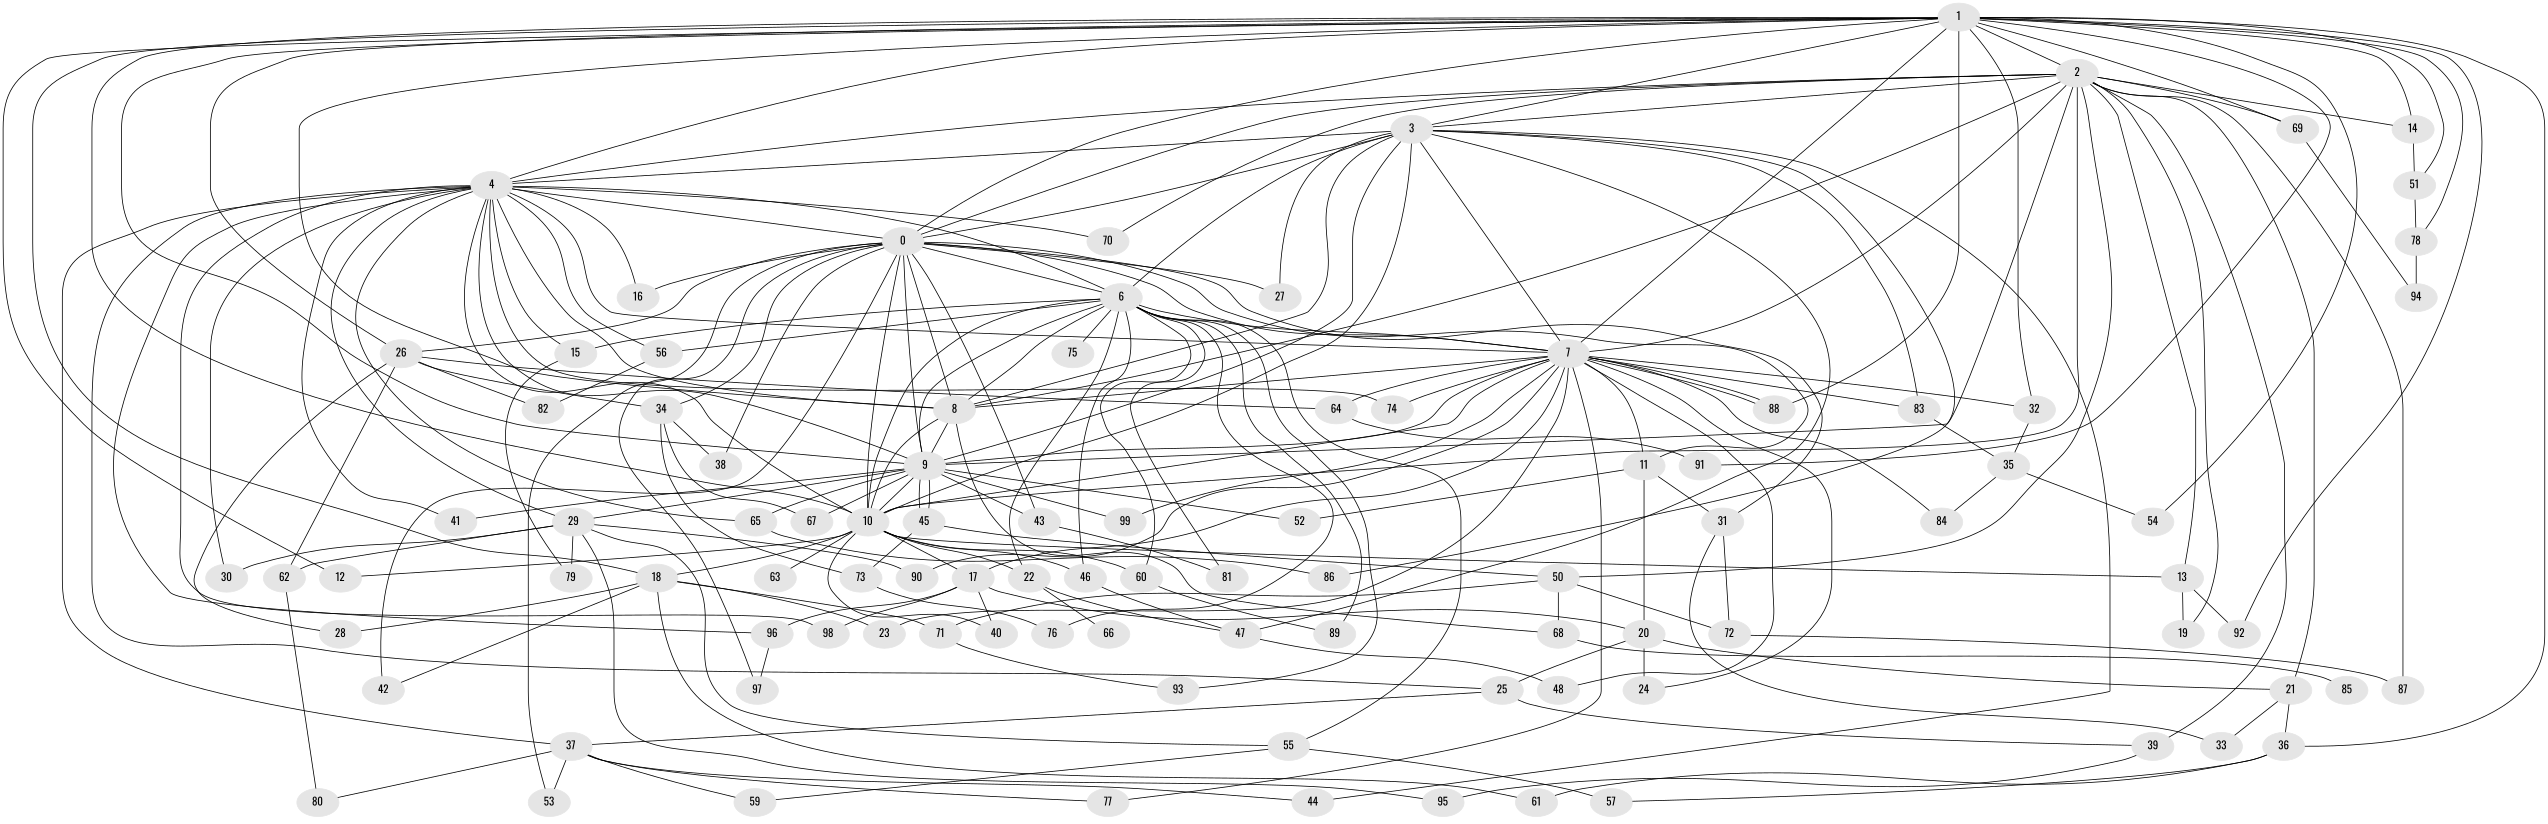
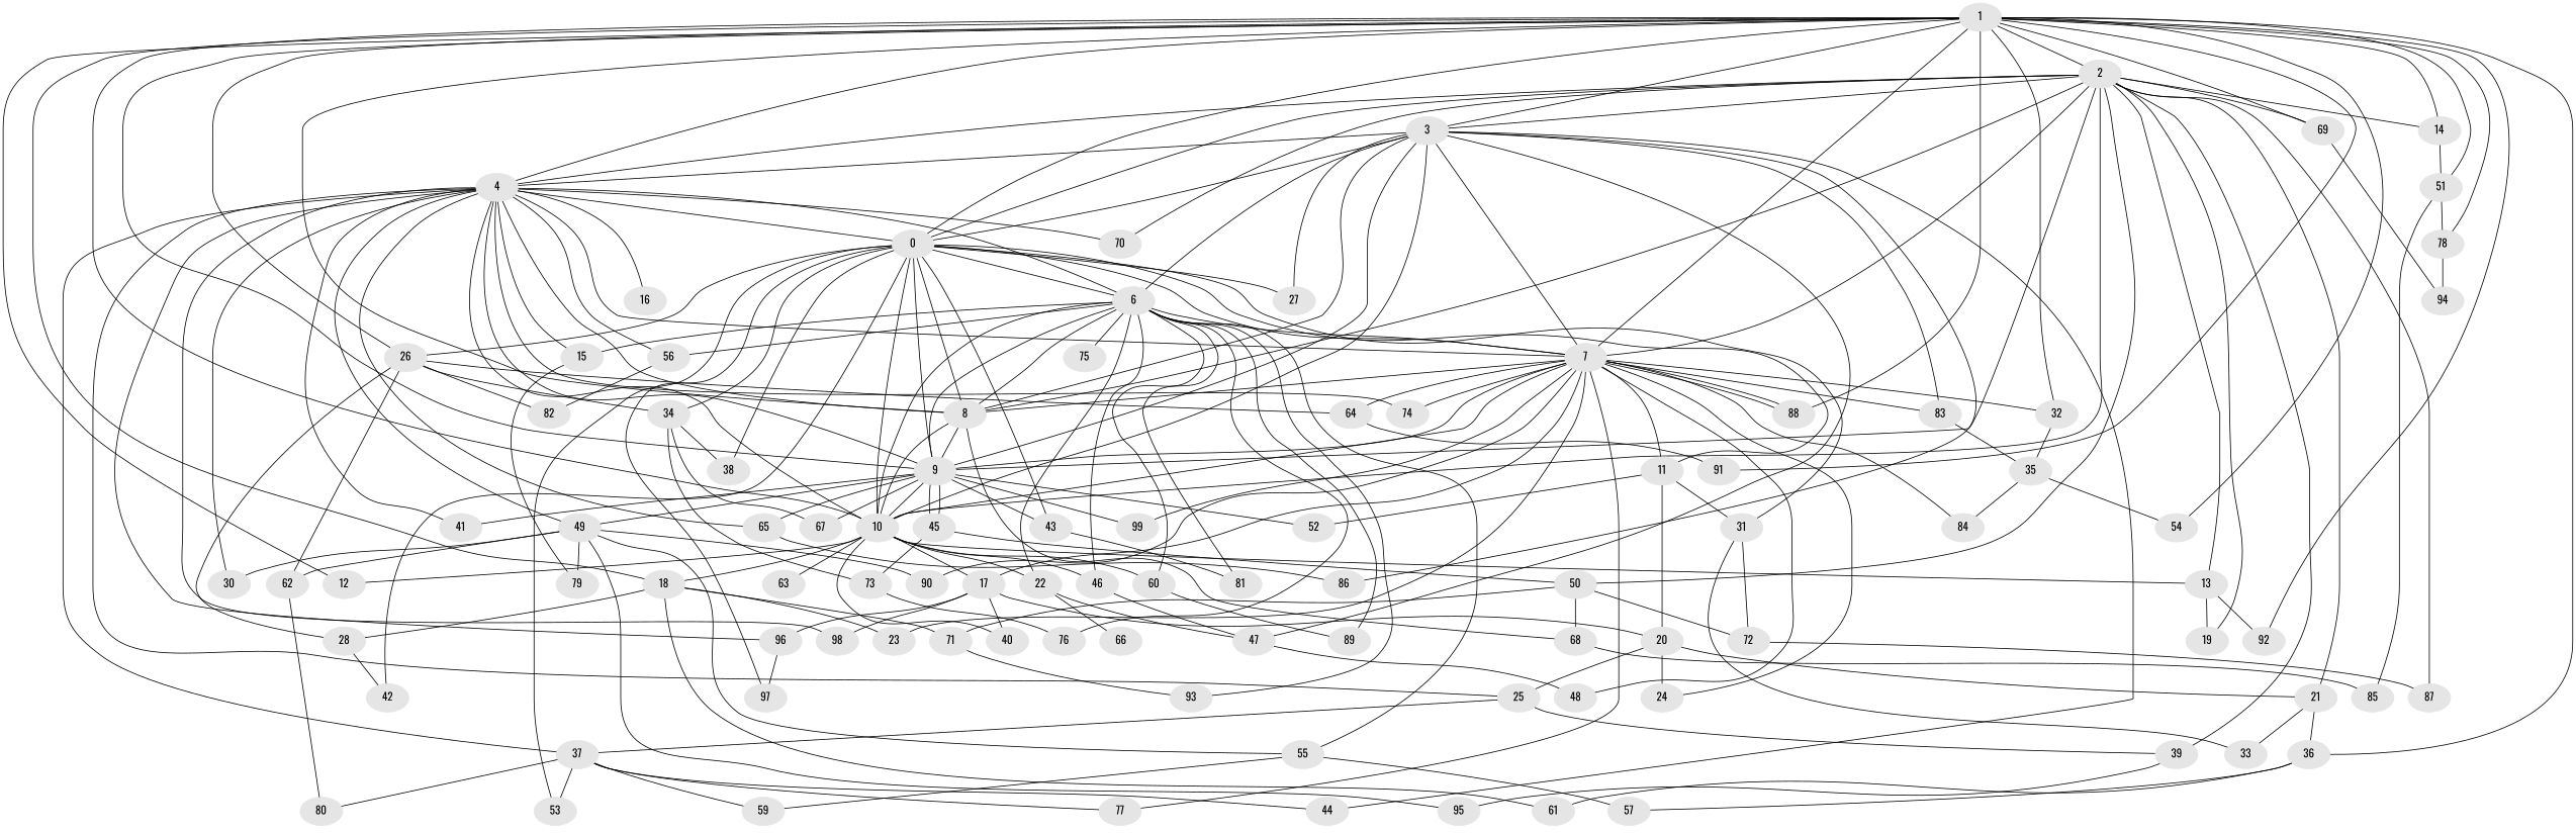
  graph {
    fontname=Oswald
    node [color=gray90 fontname=Oswald style=filled]
    edge [fontname=Oswald]
    1
    2
    3
    4
    n5 [label=0]
    7
    8
    9
    10
    12
    14
    18
    26
    32
    36
    51
    54
    69
    78
    91
    92
    88
    13
    19
    21
    39
    50
    70
    87
    6
    27
    44
    83
    86
    47
    15
    16
    25
-   29
+   29 [label=49]
    30
    37
    41
    56
    65
    74
    96
    98
    11
    31
    34
    38
    42
    43
    53
    97
    22
    46
    55
    60
    75
    76
    81
    89
    93
    17
    23
    24
    48
    64
    77
    84
    90
    99
    68
    45
    52
    67
    40
    63
    28
    61
    71
    62
    82
    35
    57
    85
    94
    33
    95
    72
    79
    59
    80
    20
    73
    66
    1 -- 2
    1 -- 3
    1 -- 4
    1 -- n5
    1 -- 7
    1 -- 8
    1 -- 9
    1 -- 10
    1 -- 12
    1 -- 14
    1 -- 18
    1 -- 26
    1 -- 32
    1 -- 36
    1 -- 51
    1 -- 54
    1 -- 69
    1 -- 78
    1 -- 91
    1 -- 92
    1 -- 88
    2 -- 3
    2 -- 4
    2 -- n5
    2 -- 7
    2 -- 8
    2 -- 9
    2 -- 10
    2 -- 14
    2 -- 69
    2 -- 13
    2 -- 19
    2 -- 21
    2 -- 39
    2 -- 50
    2 -- 70
    2 -- 87
    3 -- 4
    3 -- n5
    3 -- 7
    3 -- 8
    3 -- 9
    3 -- 10
    3 -- 6
    3 -- 27
    3 -- 44
    3 -- 83
    3 -- 86
    3 -- 47
    4 -- n5
    4 -- 7
    4 -- 8
    4 -- 9
    4 -- 10
    4 -- 70
    4 -- 6
    4 -- 15
    4 -- 16
    4 -- 25
    4 -- 29
    4 -- 30
    4 -- 37
    4 -- 41
    4 -- 56
    4 -- 65
    4 -- 74
    4 -- 96
    4 -- 98
    n5 -- 7
    n5 -- 8
    n5 -- 9
    n5 -- 10
    n5 -- 26
    n5 -- 6
    n5 -- 27
-   n5 -- 16
    n5 -- 11
    n5 -- 31
    n5 -- 34
    n5 -- 38
    n5 -- 42
    n5 -- 43
    n5 -- 53
    n5 -- 97
    7 -- 8
    7 -- 9
    7 -- 10
    7 -- 32
    7 -- 88
    7 -- 88
    7 -- 83
    7 -- 74
    7 -- 11
    7 -- 17
    7 -- 23
    7 -- 24
    7 -- 48
    7 -- 64
    7 -- 77
    7 -- 84
    7 -- 90
    7 -- 99
    8 -- 9
    8 -- 10
    8 -- 68
    9 -- 10
    9 -- 29
    9 -- 41
    9 -- 65
    9 -- 43
    9 -- 99
    9 -- 45
    9 -- 45
    9 -- 52
    9 -- 67
    10 -- 12
    10 -- 18
    10 -- 13
    10 -- 22
    10 -- 46
    10 -- 60
    10 -- 17
    10 -- 40
    10 -- 63
    14 -- 51
-   18 -- 42
+   28 -- 42
    18 -- 23
    18 -- 28
    18 -- 61
    18 -- 71
    26 -- 34
    26 -- 64
    26 -- 28
    26 -- 62
    26 -- 82
    32 -- 35
    36 -- 61
    36 -- 57
    51 -- 78
+   51 -- 85
    69 -- 94
    78 -- 94
    13 -- 92
    13 -- 19
    21 -- 36
    21 -- 33
    39 -- 95
    50 -- 68
    50 -- 71
    50 -- 72
    6 -- 7
    6 -- 8
    6 -- 9
    6 -- 10
    6 -- 15
    6 -- 56
    6 -- 22
    6 -- 46
    6 -- 55
    6 -- 60
    6 -- 75
    6 -- 76
    6 -- 81
    6 -- 89
    6 -- 93
    83 -- 35
    47 -- 48
    15 -- 79
    25 -- 39
    25 -- 37
    29 -- 30
    29 -- 55
    29 -- 90
    29 -- 62
    29 -- 95
    29 -- 79
    37 -- 44
    37 -- 53
    37 -- 77
    37 -- 59
    37 -- 80
    56 -- 82
    65 -- 86
    96 -- 97
    11 -- 31
    11 -- 52
    11 -- 20
    31 -- 33
    31 -- 72
    34 -- 38
    34 -- 67
    34 -- 73
    43 -- 81
    22 -- 47
    22 -- 66
    46 -- 47
    55 -- 57
    55 -- 59
    60 -- 89
    17 -- 96
    17 -- 98
    17 -- 40
    17 -- 20
    64 -- 91
    68 -- 85
    45 -- 50
    45 -- 73
    71 -- 93
    62 -- 80
    35 -- 54
    35 -- 84
    72 -- 87
    20 -- 21
    20 -- 25
    20 -- 24
    73 -- 76
  }
